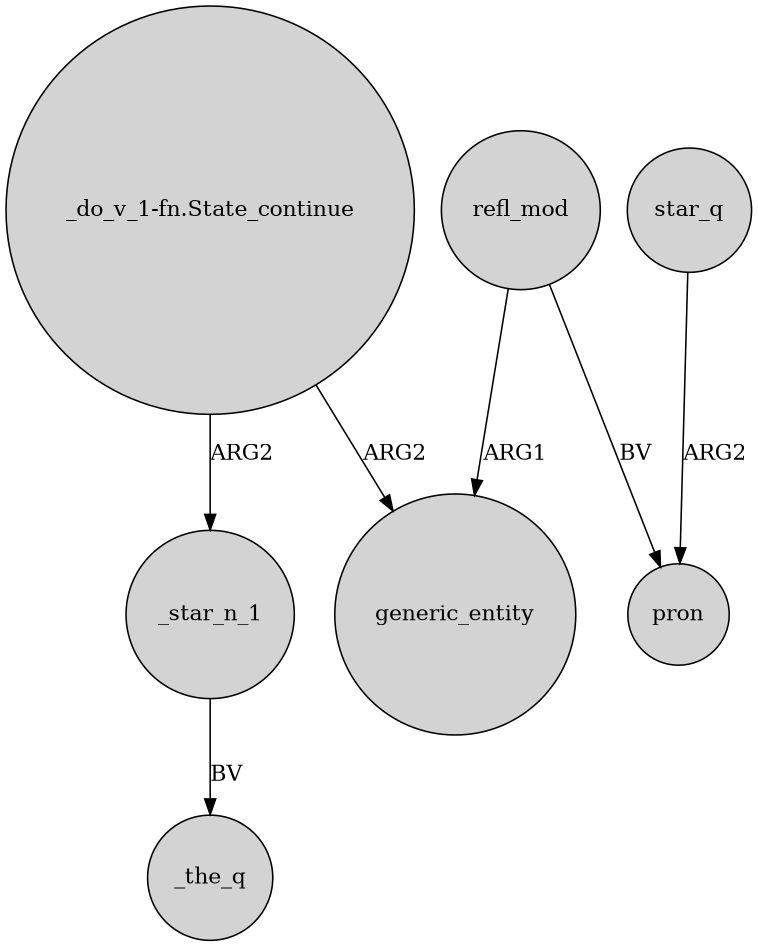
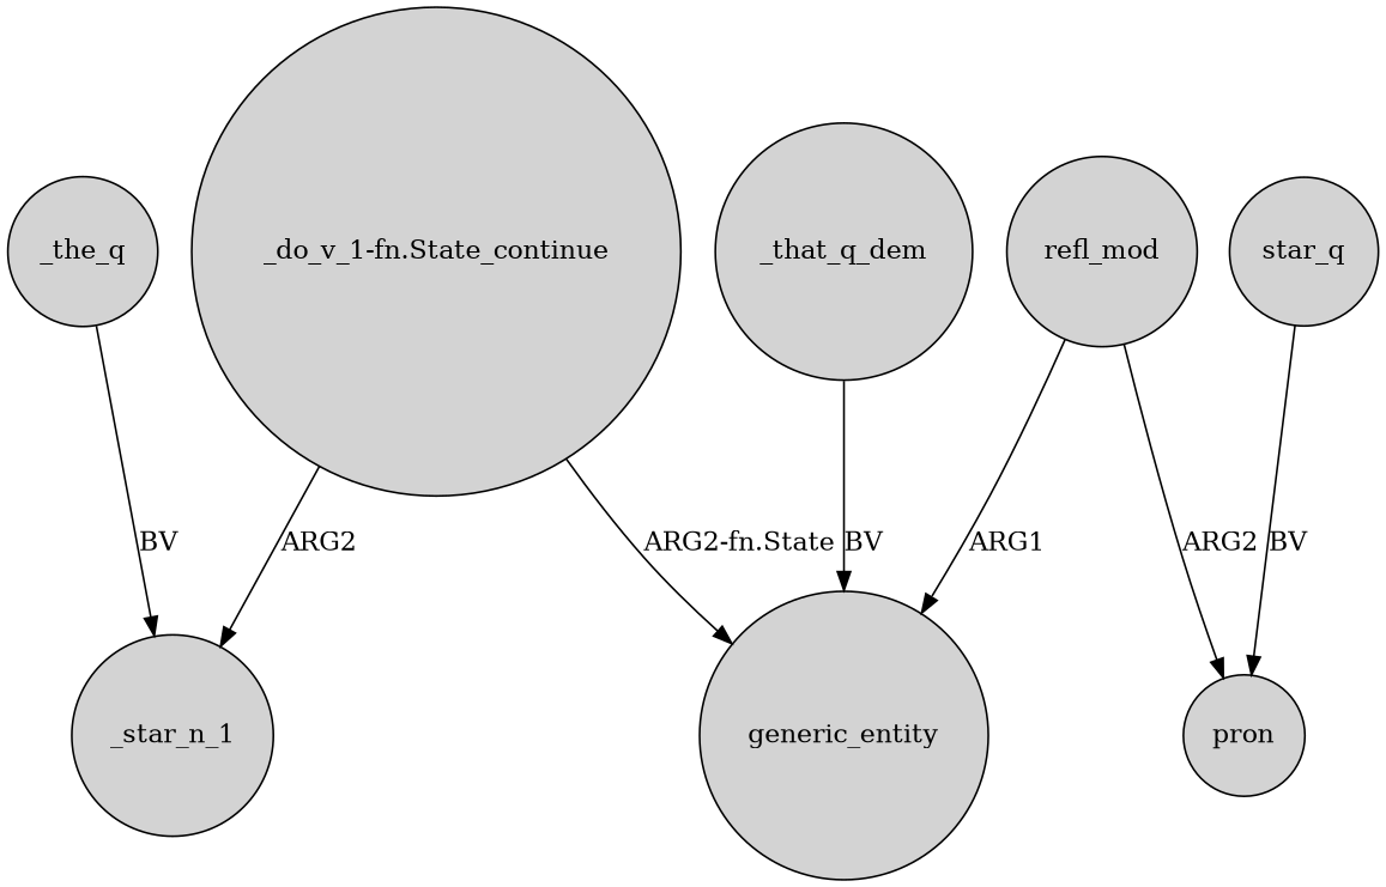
  digraph {
    node [shape=circle style=filled]
    _the_q
    _star_n_1
    "_do_v_1-fn.State_continue"
    generic_entity
+   _that_q_dem
    refl_mod
    pron
    n8 [label=star_q]
-   _star_n_1 -> _the_q [label=BV]
+   _the_q -> _star_n_1 [label=BV]
    "_do_v_1-fn.State_continue" -> _star_n_1 [label=ARG2]
-   "_do_v_1-fn.State_continue" -> generic_entity [label=ARG2]
+   "_do_v_1-fn.State_continue" -> generic_entity [label="ARG2-fn.State"]
+   _that_q_dem -> generic_entity [label=BV]
    refl_mod -> generic_entity [label=ARG1]
-   refl_mod -> pron [label=BV]
-   n8 -> pron [label=ARG2]
+   refl_mod -> pron [label=ARG2]
+   n8 -> pron [label=BV]
  }
